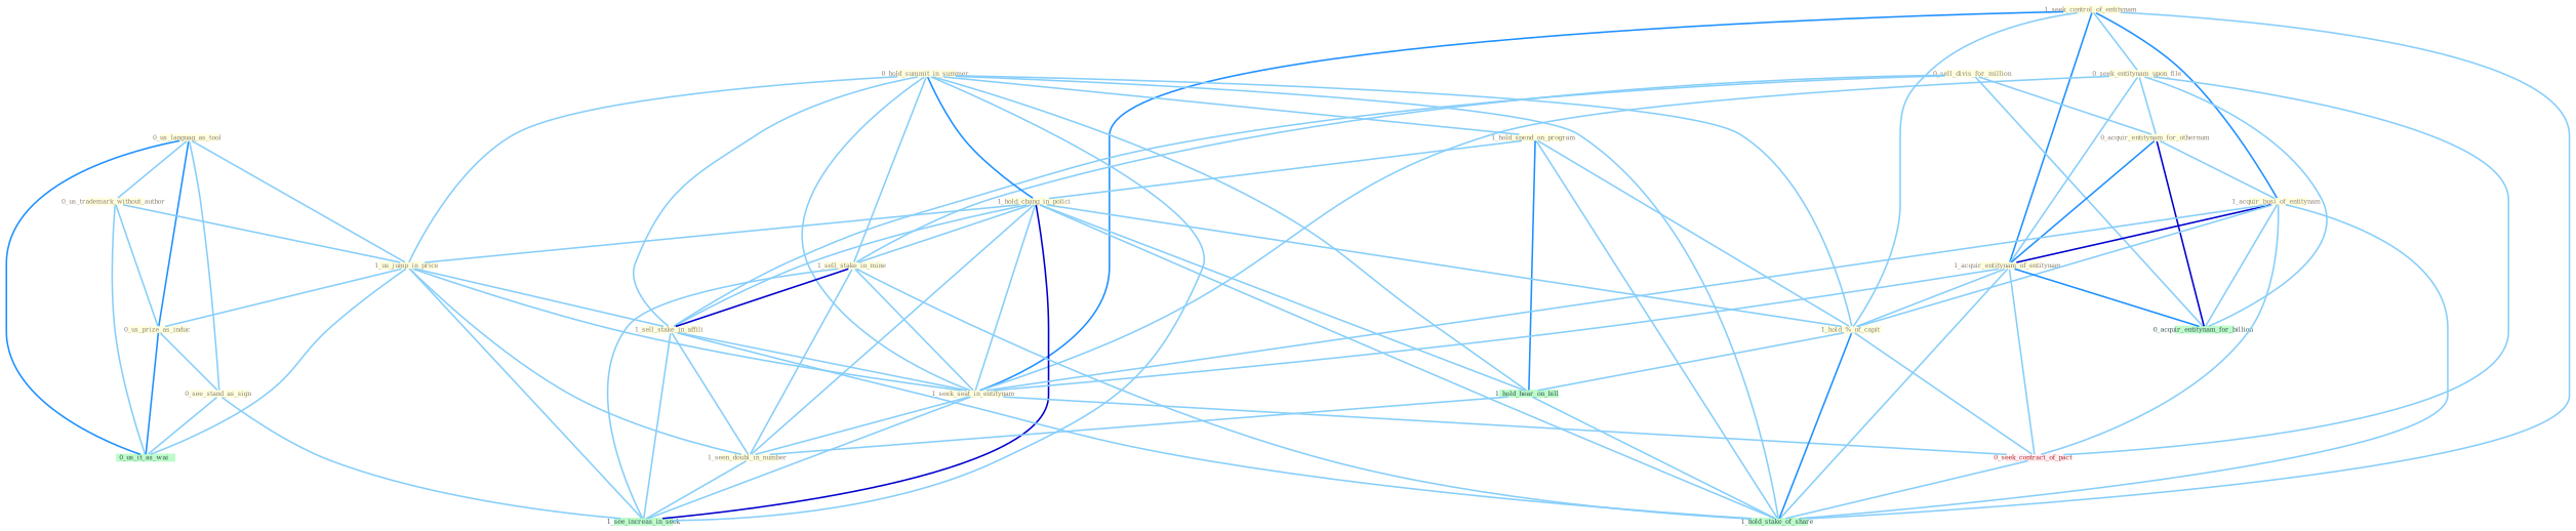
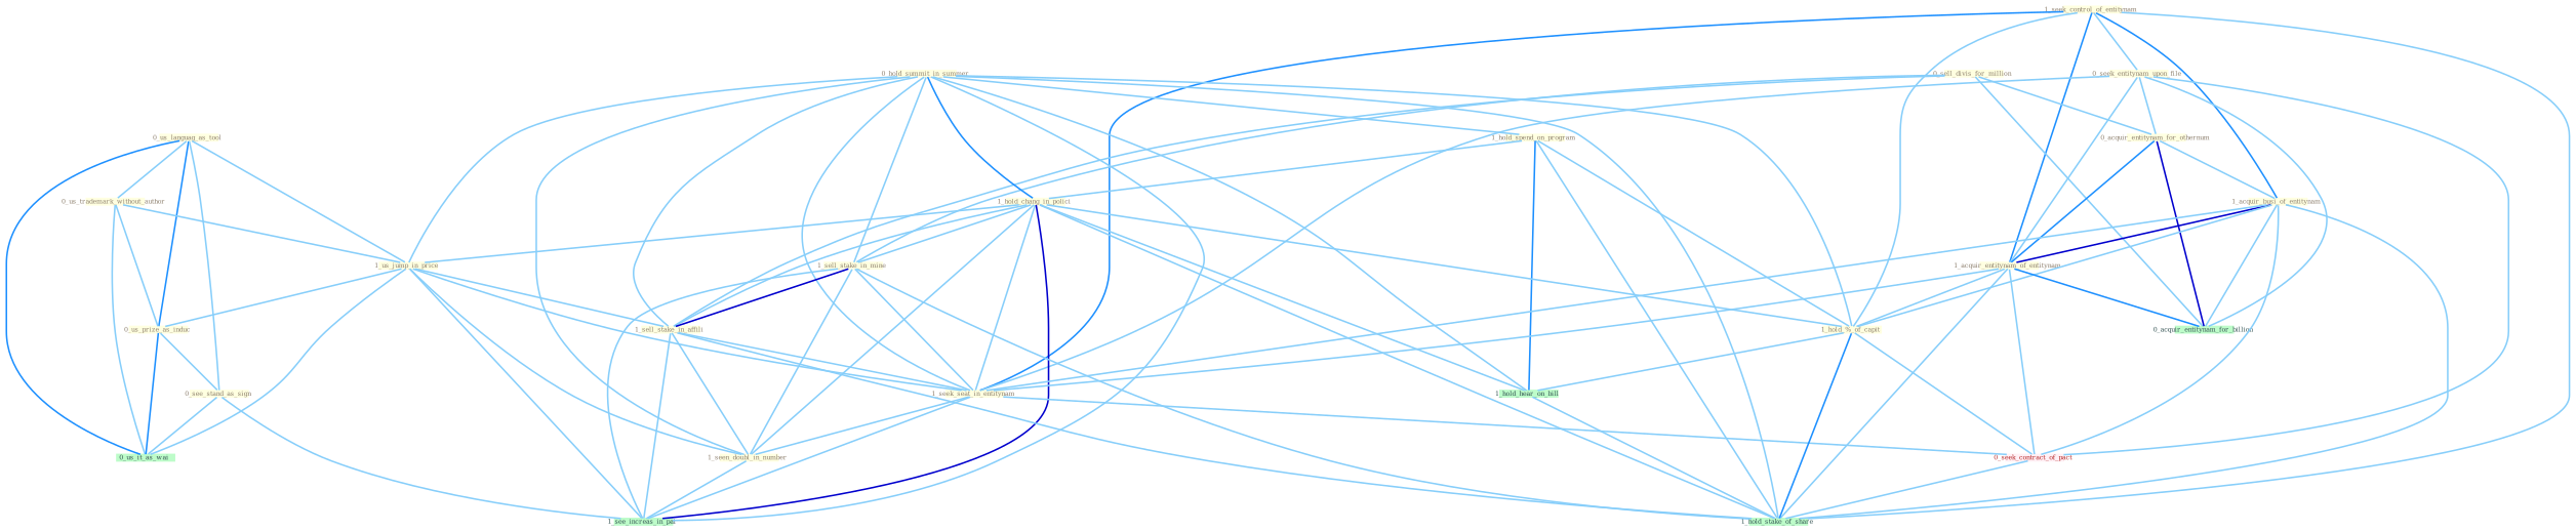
  graph {
    node [color="#ffffe0" fixedsize=true fontcolor="#8b7d6b" fontsize=4 shape=polygon style=filled]
    edge [color="#87cefa" w=1]
    "0_us_languag_as_tool " [height=.06 width=.5]
    "1_seek_control_of_entitynam " [height=.06 width=.5]
    "0_sell_divis_for_million " [height=.06 width=.5]
    "0_hold_summit_in_summer " [height=.06 width=.5]
    "0_seek_entitynam_upon_file " [height=.06 width=.5]
    "1_hold_spend_on_program " [height=.06 width=.5]
    "0_us_trademark_without_author " [height=.06 width=.5]
    "0_acquir_entitynam_for_othernum " [height=.06 width=.5]
    "1_hold_chang_in_polici " [height=.06 width=.5]
    "1_acquir_busi_of_entitynam " [height=.06 width=.5]
    "1_us_jump_in_price " [height=.06 width=.5]
    "1_acquir_entitynam_of_entitynam " [height=.06 width=.5]
    "1_sell_stake_in_mine " [height=.06 width=.5]
    "0_us_prize_as_induc " [height=.06 width=.5]
    "1_sell_stake_in_affili " [height=.06 width=.5]
    "1_seek_seat_in_entitynam " [height=.06 width=.5]
    "0_see_stand_as_sign " [height=.06 width=.5]
    "1_hold_%_of_capit " [height=.06 width=.5]
    "1_seen_doubl_in_number " [height=.06 width=.5]
    "0_seek_contract_of_pact " [color="#fff0f5" fontcolor="#b22222" height=.06 width=.5]
    "0_us_it_as_wai " [color="#BDFCC9" fontcolor="#2f4f4f" height=.06 width=.5]
    "1_hold_stake_of_share " [color="#BDFCC9" fontcolor="#2f4f4f" height=.06 width=.5]
    "0_acquir_entitynam_for_billion " [color="#BDFCC9" fontcolor="#2f4f4f" height=.06 width=.5]
-   "1_see_increas_in_pai " [color="#BDFCC9" fontcolor="#2f4f4f" height=.06 width=.5 label="1_see_increas_in_seek"]
+   "1_see_increas_in_pai " [color="#BDFCC9" fontcolor="#2f4f4f" height=.06 width=.5]
    "1_hold_hear_on_bill " [color="#BDFCC9" fontcolor="#2f4f4f" height=.06 width=.5]
    subgraph sub_1 {
      "0_us_languag_as_tool "
      "1_seek_control_of_entitynam "
      "0_sell_divis_for_million "
      "0_hold_summit_in_summer "
      "0_seek_entitynam_upon_file "
      "1_hold_spend_on_program "
      "0_us_trademark_without_author "
      "0_acquir_entitynam_for_othernum "
      "1_hold_chang_in_polici "
      "1_acquir_busi_of_entitynam "
      "1_us_jump_in_price "
      "1_acquir_entitynam_of_entitynam "
      "1_sell_stake_in_mine "
      "0_us_prize_as_induc "
      "1_sell_stake_in_affili "
      "1_seek_seat_in_entitynam "
      "0_see_stand_as_sign "
      "1_hold_%_of_capit "
      "1_seen_doubl_in_number "
    }
    subgraph sub_2 {
      "0_seek_contract_of_pact "
    }
    "0_us_languag_as_tool " -- "0_us_trademark_without_author "
    "0_us_languag_as_tool " -- "1_us_jump_in_price "
    "0_us_languag_as_tool " -- "0_us_prize_as_induc " [color="#1e90ff" w=2]
    "0_us_languag_as_tool " -- "0_see_stand_as_sign "
    "0_us_languag_as_tool " -- "0_us_it_as_wai " [color="#1e90ff" w=2]
    "1_seek_control_of_entitynam " -- "0_seek_entitynam_upon_file "
    "1_seek_control_of_entitynam " -- "1_acquir_busi_of_entitynam " [color="#1e90ff" w=2]
    "1_seek_control_of_entitynam " -- "1_acquir_entitynam_of_entitynam " [color="#1e90ff" w=2]
    "1_seek_control_of_entitynam " -- "1_seek_seat_in_entitynam " [color="#1e90ff" w=2]
    "1_seek_control_of_entitynam " -- "1_hold_%_of_capit "
    "1_seek_control_of_entitynam " -- "1_hold_stake_of_share "
    "0_sell_divis_for_million " -- "0_acquir_entitynam_for_othernum "
    "0_sell_divis_for_million " -- "1_sell_stake_in_mine "
    "0_sell_divis_for_million " -- "1_sell_stake_in_affili "
    "0_sell_divis_for_million " -- "0_acquir_entitynam_for_billion "
    "0_hold_summit_in_summer " -- "1_hold_spend_on_program "
    "0_hold_summit_in_summer " -- "1_hold_chang_in_polici " [color="#1e90ff" w=2]
    "0_hold_summit_in_summer " -- "1_us_jump_in_price "
    "0_hold_summit_in_summer " -- "1_sell_stake_in_mine "
    "0_hold_summit_in_summer " -- "1_sell_stake_in_affili "
    "0_hold_summit_in_summer " -- "1_seek_seat_in_entitynam "
    "0_hold_summit_in_summer " -- "1_hold_%_of_capit "
-   "1_hold_hear_on_bill " -- "1_seen_doubl_in_number "
+   "0_hold_summit_in_summer " -- "1_seen_doubl_in_number "
    "0_hold_summit_in_summer " -- "1_hold_stake_of_share "
    "0_hold_summit_in_summer " -- "1_see_increas_in_pai "
    "0_hold_summit_in_summer " -- "1_hold_hear_on_bill "
    "0_seek_entitynam_upon_file " -- "0_acquir_entitynam_for_othernum "
    "0_seek_entitynam_upon_file " -- "1_acquir_entitynam_of_entitynam "
    "0_seek_entitynam_upon_file " -- "1_seek_seat_in_entitynam "
    "0_seek_entitynam_upon_file " -- "0_seek_contract_of_pact "
    "0_seek_entitynam_upon_file " -- "0_acquir_entitynam_for_billion "
    "1_hold_spend_on_program " -- "1_hold_chang_in_polici "
    "1_hold_spend_on_program " -- "1_hold_%_of_capit "
    "1_hold_spend_on_program " -- "1_hold_stake_of_share "
    "1_hold_spend_on_program " -- "1_hold_hear_on_bill " [color="#1e90ff" w=2]
    "0_us_trademark_without_author " -- "1_us_jump_in_price "
    "0_us_trademark_without_author " -- "0_us_prize_as_induc "
    "0_us_trademark_without_author " -- "0_us_it_as_wai "
    "0_acquir_entitynam_for_othernum " -- "1_acquir_busi_of_entitynam "
    "0_acquir_entitynam_for_othernum " -- "1_acquir_entitynam_of_entitynam " [color="#1e90ff" w=2]
    "0_acquir_entitynam_for_othernum " -- "0_acquir_entitynam_for_billion " [color="#0000cd" w=3]
    "1_hold_chang_in_polici " -- "1_us_jump_in_price "
    "1_hold_chang_in_polici " -- "1_sell_stake_in_mine "
    "1_hold_chang_in_polici " -- "1_sell_stake_in_affili "
    "1_hold_chang_in_polici " -- "1_seek_seat_in_entitynam "
    "1_hold_chang_in_polici " -- "1_hold_%_of_capit "
    "1_hold_chang_in_polici " -- "1_seen_doubl_in_number "
    "1_hold_chang_in_polici " -- "1_hold_stake_of_share "
    "1_hold_chang_in_polici " -- "1_see_increas_in_pai " [color="#0000cd"]
    "1_hold_chang_in_polici " -- "1_hold_hear_on_bill "
    "1_acquir_busi_of_entitynam " -- "1_acquir_entitynam_of_entitynam " [color="#0000cd" w=3]
    "1_acquir_busi_of_entitynam " -- "1_seek_seat_in_entitynam "
    "1_acquir_busi_of_entitynam " -- "1_hold_%_of_capit "
    "1_acquir_busi_of_entitynam " -- "0_seek_contract_of_pact "
    "1_acquir_busi_of_entitynam " -- "1_hold_stake_of_share "
    "1_acquir_busi_of_entitynam " -- "0_acquir_entitynam_for_billion "
    "1_us_jump_in_price " -- "0_us_prize_as_induc "
    "1_us_jump_in_price " -- "1_sell_stake_in_affili "
    "1_us_jump_in_price " -- "1_seek_seat_in_entitynam "
    "1_us_jump_in_price " -- "1_seen_doubl_in_number "
    "1_us_jump_in_price " -- "0_us_it_as_wai "
    "1_us_jump_in_price " -- "1_see_increas_in_pai "
    "1_acquir_entitynam_of_entitynam " -- "1_seek_seat_in_entitynam "
    "1_acquir_entitynam_of_entitynam " -- "1_hold_%_of_capit "
    "1_acquir_entitynam_of_entitynam " -- "0_seek_contract_of_pact "
    "1_acquir_entitynam_of_entitynam " -- "1_hold_stake_of_share "
    "1_acquir_entitynam_of_entitynam " -- "0_acquir_entitynam_for_billion " [color="#1e90ff" w=2]
    "1_sell_stake_in_mine " -- "1_sell_stake_in_affili " [color="#0000cd" w=3]
    "1_sell_stake_in_mine " -- "1_seek_seat_in_entitynam "
    "1_sell_stake_in_mine " -- "1_seen_doubl_in_number "
    "1_sell_stake_in_mine " -- "1_hold_stake_of_share "
    "1_sell_stake_in_mine " -- "1_see_increas_in_pai "
    "0_us_prize_as_induc " -- "0_see_stand_as_sign "
    "0_us_prize_as_induc " -- "0_us_it_as_wai " [color="#1e90ff" w=2]
    "1_sell_stake_in_affili " -- "1_seek_seat_in_entitynam "
    "1_sell_stake_in_affili " -- "1_seen_doubl_in_number "
    "1_sell_stake_in_affili " -- "1_hold_stake_of_share "
    "1_sell_stake_in_affili " -- "1_see_increas_in_pai "
    "1_seek_seat_in_entitynam " -- "1_seen_doubl_in_number "
    "1_seek_seat_in_entitynam " -- "0_seek_contract_of_pact "
    "1_seek_seat_in_entitynam " -- "1_see_increas_in_pai "
    "0_see_stand_as_sign " -- "0_us_it_as_wai "
    "0_see_stand_as_sign " -- "1_see_increas_in_pai "
    "1_hold_%_of_capit " -- "0_seek_contract_of_pact "
    "1_hold_%_of_capit " -- "1_hold_stake_of_share " [color="#1e90ff" w=2]
    "1_hold_%_of_capit " -- "1_hold_hear_on_bill "
    "1_seen_doubl_in_number " -- "1_see_increas_in_pai "
    "0_seek_contract_of_pact " -- "1_hold_stake_of_share "
    "1_hold_hear_on_bill " -- "1_hold_stake_of_share "
  }
